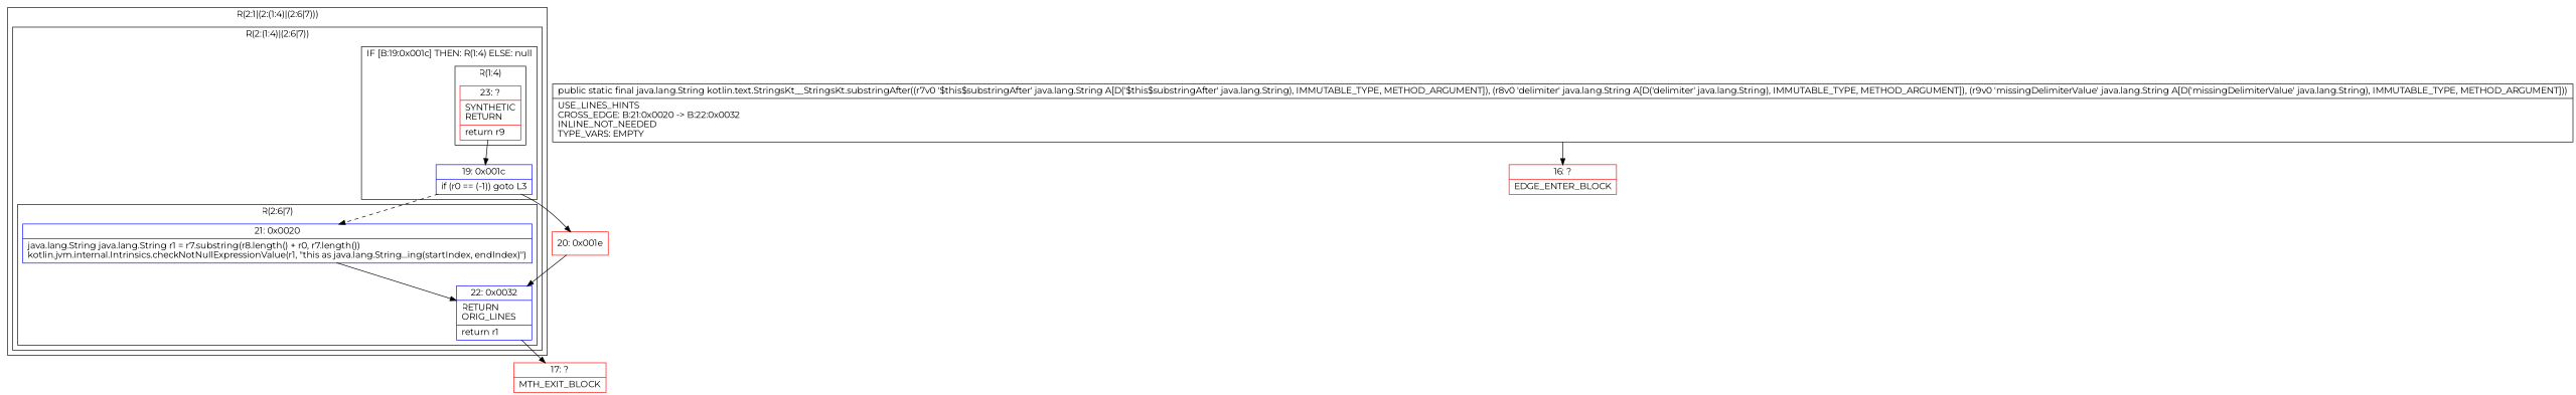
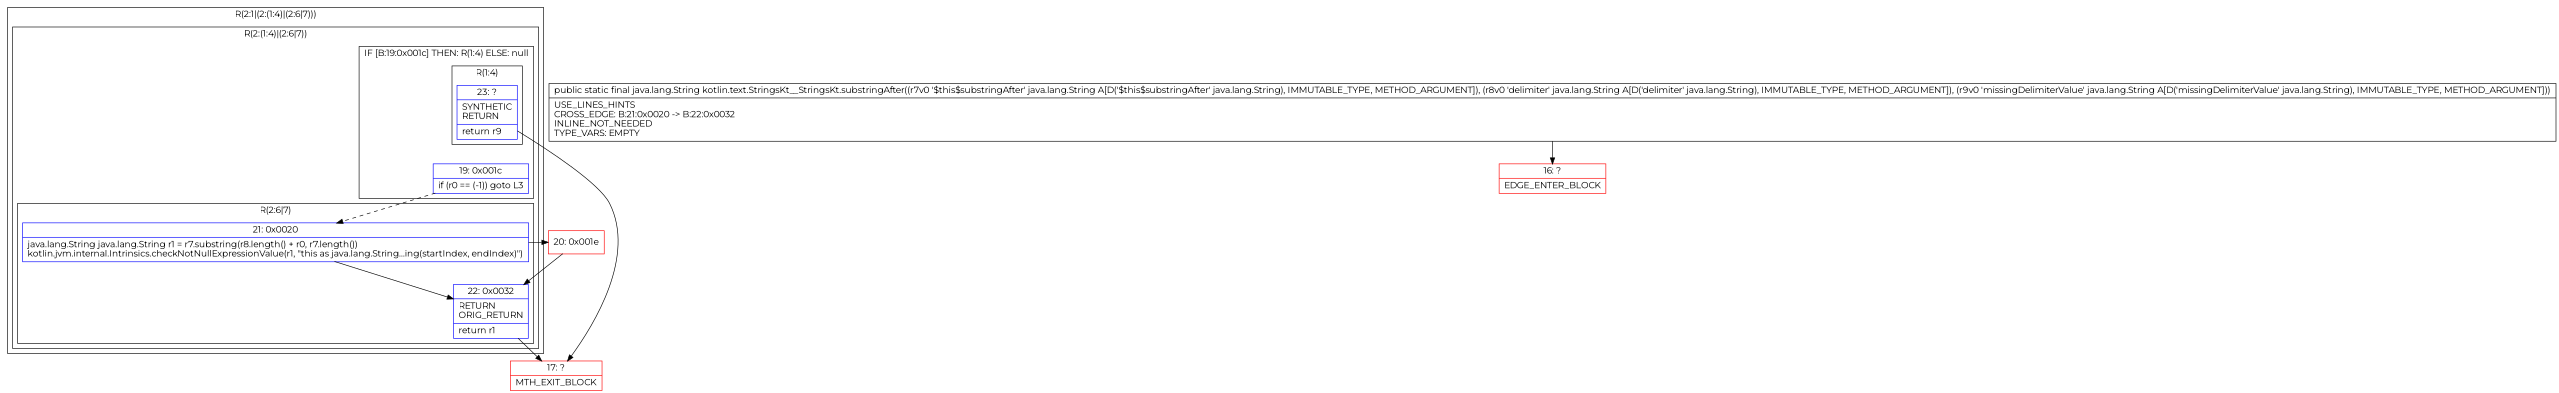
  digraph {
    fontname=Montserrat
    node [color=blue fontname=Montserrat shape=record]
    edge [fontname=Montserrat]
-   n1 [color=red label="{23\:\ ?|SYNTHETIC\lRETURN\l|return r9\l}"]
+   n1 [label="{23\:\ ?|SYNTHETIC\lRETURN\l|return r9\l}"]
    n2 [label="{19\:\ 0x001c|if (r0 == (\-1)) goto L3\l}"]
    n3 [label="{21\:\ 0x0020|java.lang.String java.lang.String r1 = r7.substring(r8.length() + r0, r7.length())\lkotlin.jvm.internal.Intrinsics.checkNotNullExpressionValue(r1, \"this as java.lang.String…ing(startIndex, endIndex)\")\l}"]
-   n4 [label="{22\:\ 0x0032|RETURN\lORIG_LINES\l|return r1\l}"]
+   n4 [label="{22\:\ 0x0032|RETURN\lORIG_RETURN\l|return r1\l}"]
    n5 [color=red label="{17\:\ ?|MTH_EXIT_BLOCK\l}"]
    n6 [color=red label="{20\:\ 0x001e}"]
    n7 [color=red label="{16\:\ ?|EDGE_ENTER_BLOCK\l}"]
    n8 [label="{public static final java.lang.String kotlin.text.StringsKt__StringsKt.substringAfter((r7v0 '$this$substringAfter' java.lang.String A[D('$this$substringAfter' java.lang.String), IMMUTABLE_TYPE, METHOD_ARGUMENT]), (r8v0 'delimiter' java.lang.String A[D('delimiter' java.lang.String), IMMUTABLE_TYPE, METHOD_ARGUMENT]), (r9v0 'missingDelimiterValue' java.lang.String A[D('missingDelimiterValue' java.lang.String), IMMUTABLE_TYPE, METHOD_ARGUMENT]))  | USE_LINES_HINTS\lCROSS_EDGE: B:21:0x0020 \-\> B:22:0x0032\lINLINE_NOT_NEEDED\lTYPE_VARS: EMPTY\l}" color=""]
    subgraph cluster_1 {
      label="R(2:1|(2:(1:4)|(2:6|7)))"
      subgraph cluster_2 {
        label="R(2:(1:4)|(2:6|7))"
        subgraph cluster_3 {
          label="IF [B:19:0x001c] THEN: R(1:4) ELSE: null"
          n2
          subgraph cluster_4 {
            label="R(1:4)"
            n1
          }
        }
        subgraph cluster_5 {
          label="R(2:6|7)"
          n3
          n4
        }
      }
    }
-   n1 -> n2
+   n1 -> n5
    n2 -> n3 [style=dashed]
-   n2 -> n6
+   n3 -> n6
    n3 -> n4
    n4 -> n5
    n6 -> n4
    n8 -> n7
  }
